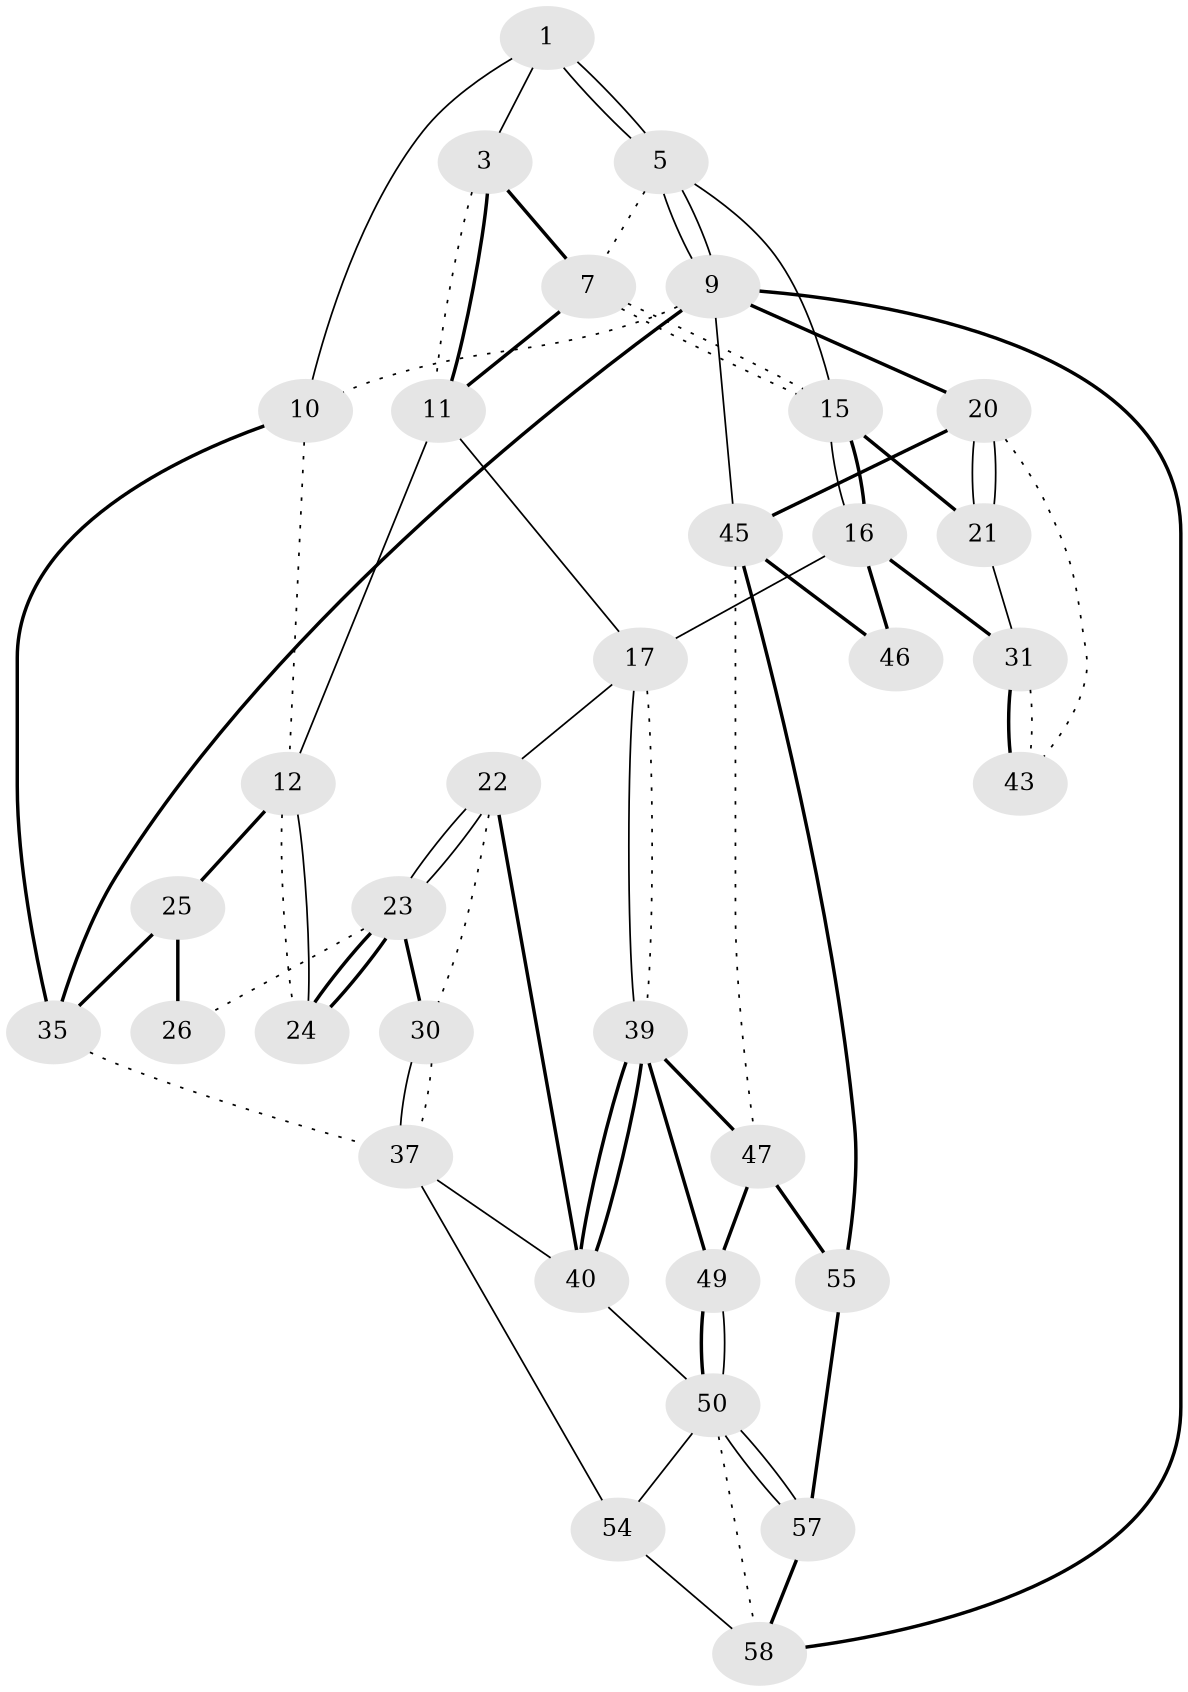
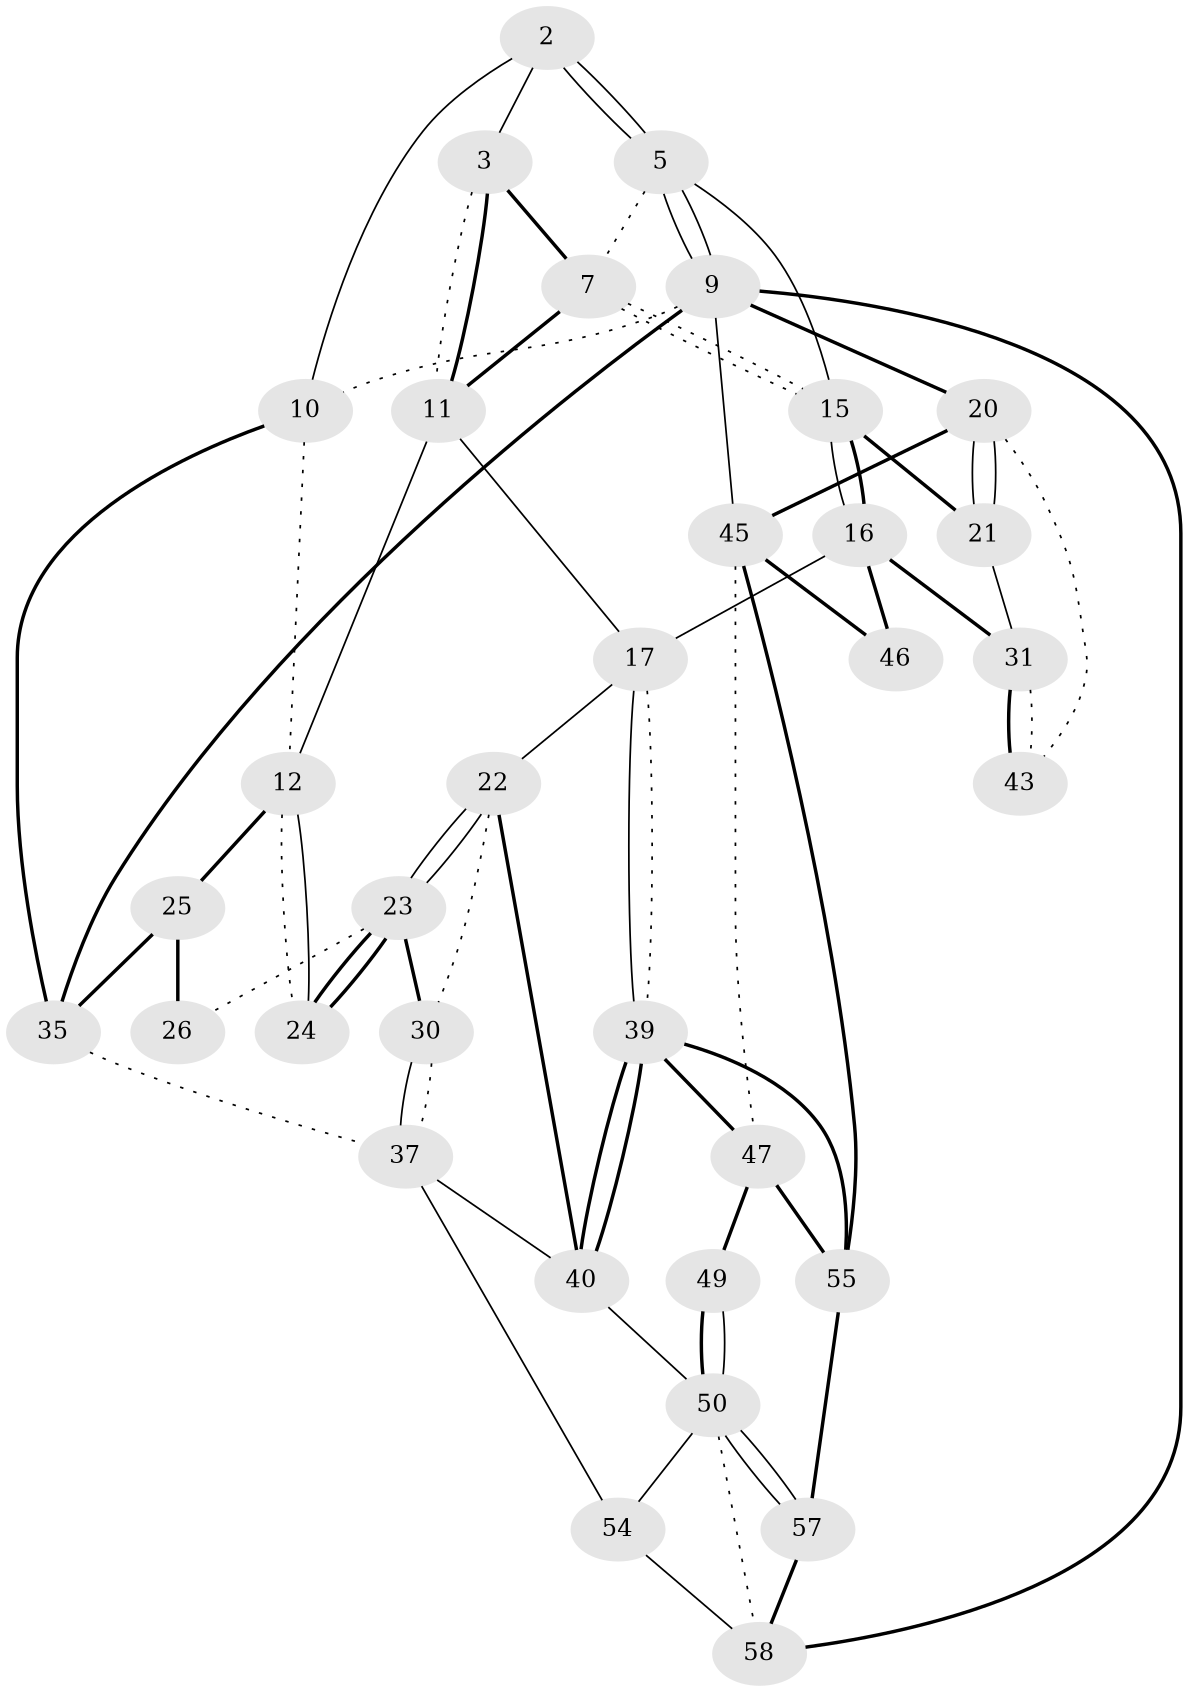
  graph {
    node [color=gray90 style=filled]
    edge [style=bold]
-   1 [super="+2"]
+   1 [super="+2" label=2]
    3 [super="+4"]
    5 [super="+6"]
    10
    7 [super="+8"]
    11 [super="+14"]
    9 [super="+44"]
    15 [super="+19"]
    35 [super="+36"]
    12 [super="+13"]
    17 [super="+18"]
    20 [super="+42"]
    45 [super="+53"]
    58 [super="+59"]
    16 [super="+33"]
    21
    43
    37 [super="+38"]
    46
    47 [super="+52"]
    55 [super="+56"]
    24
    25 [super="+34"]
    22 [super="+29"]
    39 [super="+48"]
    26 [super="+28"]
    31 [super="+32"]
    23 [super="+27"]
    30
    40 [super="+41"]
    49
    50 [super="+51"]
    54 [super="+60"]
    57
    1 -- 3 [style=solid]
    1 -- 5 [style=solid]
    1 -- 5 [style=solid]
    1 -- 10 [style=solid]
    3 -- 7
    3 -- 11 [style=dotted]
    3 -- 11
    5 -- 7 [style=dotted]
    5 -- 9 [style=solid]
    5 -- 9 [style=solid]
    5 -- 15 [style=solid]
    10 -- 35
    10 -- 12 [style=dotted]
    7 -- 11
    7 -- 15 [style=dotted]
    7 -- 15 [style=dotted]
    11 -- 12 [style=solid]
    11 -- 17 [style=solid]
    9 -- 10 [style=dotted]
    9 -- 35
    9 -- 20
    9 -- 45 [style=solid]
    9 -- 58
    15 -- 16 [style=solid]
    15 -- 16
    15 -- 21
    35 -- 37 [style=dotted]
    12 -- 24 [style=dotted]
    12 -- 24 [style=solid]
    12 -- 25
    17 -- 22 [style=solid]
    17 -- 39 [style=solid]
    17 -- 39 [style=dotted]
    20 -- 45
    20 -- 21 [style=solid]
    20 -- 21 [style=solid]
    20 -- 43 [style=dotted]
    45 -- 46
    45 -- 47 [style=dotted]
    45 -- 55
    16 -- 17 [style=solid]
    16 -- 46
    16 -- 31
    21 -- 31 [style=solid]
    37 -- 40 [style=solid]
    37 -- 54 [style=solid]
    47 -- 55
    47 -- 49
    55 -- 57
    25 -- 35
    25 -- 26 [weight=2]
    22 -- 23 [style=solid]
    22 -- 23 [style=solid]
    22 -- 30 [style=dotted]
    22 -- 40
    39 -- 47
    39 -- 40
    39 -- 40
-   39 -- 49
+   39 -- 55
    31 -- 43 [weight=2]
    31 -- 43 [style=dotted]
    23 -- 24
    23 -- 24
    23 -- 26 [style=dotted]
    23 -- 30
    30 -- 37 [style=solid]
    30 -- 37 [style=dotted]
    40 -- 50 [style=solid]
    49 -- 50
    49 -- 50 [style=solid]
    50 -- 58 [style=dotted]
    50 -- 54 [style=solid]
    50 -- 57 [style=solid]
    50 -- 57 [style=solid]
    54 -- 58 [style=solid]
    57 -- 58
  }
